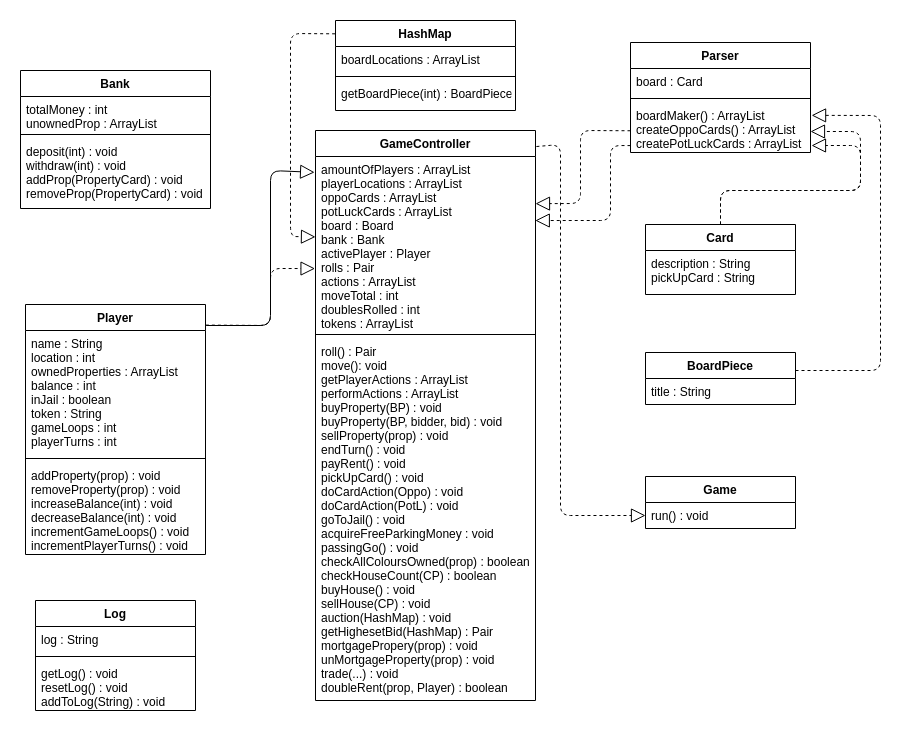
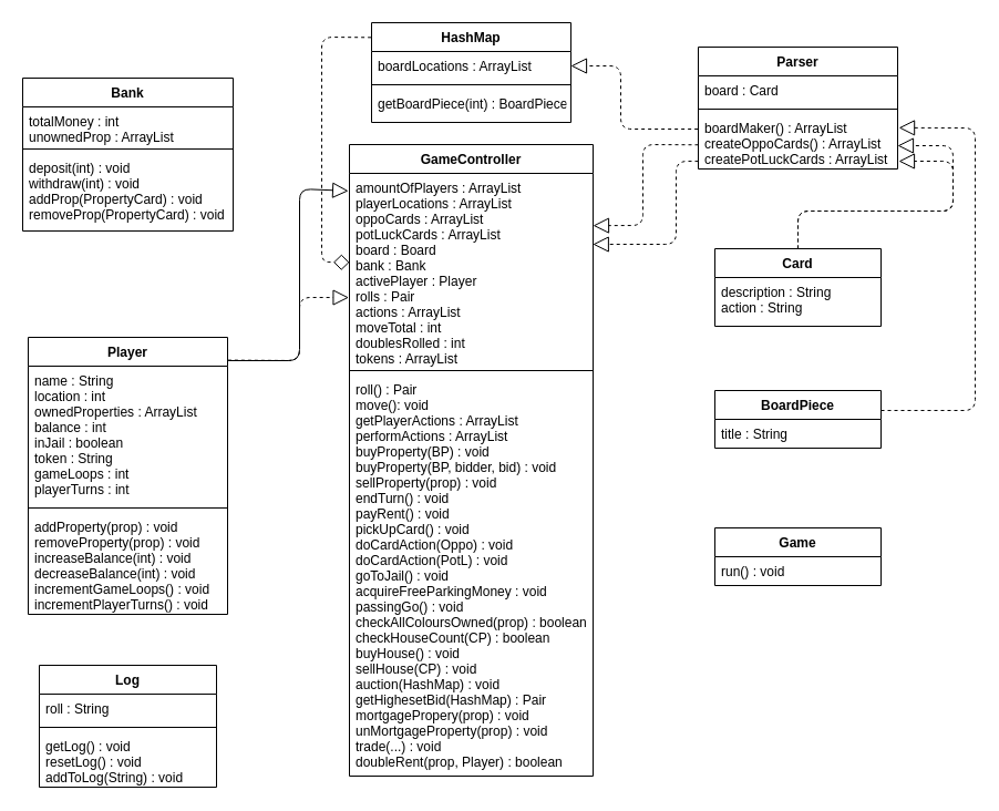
  <mxCell id="0" />
  <mxCell id="1" parent="0" />
  <mxCell id="2" value="Parser" style="swimlane;fontStyle=1;align=center;verticalAlign=top;childLayout=stackLayout;horizontal=1;startSize=26;horizontalStack=0;resizeParent=1;resizeParentMax=0;resizeLast=0;collapsible=1;marginBottom=0;" parent="1" vertex="1"><mxGeometry x="630" y="42" width="180" height="110" as="geometry" /></mxCell>
  <mxCell id="3" value="board : Card" style="text;strokeColor=none;fillColor=none;align=left;verticalAlign=top;spacingLeft=4;spacingRight=4;overflow=hidden;rotatable=0;points=[[0,0.5],[1,0.5]];portConstraint=eastwest;" parent="2" vertex="1"><mxGeometry y="26" width="180" height="26" as="geometry" /></mxCell>
  <mxCell id="4" value="" style="line;strokeWidth=1;fillColor=none;align=left;verticalAlign=middle;spacingTop=-1;spacingLeft=3;spacingRight=3;rotatable=0;labelPosition=right;points=[];portConstraint=eastwest;" parent="2" vertex="1"><mxGeometry y="52" width="180" height="8" as="geometry" /></mxCell>
  <mxCell id="5" value="boardMaker() : ArrayList&#10;createOppoCards() : ArrayList&#10;createPotLuckCards : ArrayList" style="text;strokeColor=none;fillColor=none;align=left;verticalAlign=top;spacingLeft=4;spacingRight=4;overflow=hidden;rotatable=0;points=[[0,0.5],[1,0.5]];portConstraint=eastwest;" parent="2" vertex="1"><mxGeometry y="60" width="180" height="50" as="geometry" /></mxCell>
  <mxCell id="6" value="Card" style="swimlane;fontStyle=1;align=center;verticalAlign=top;childLayout=stackLayout;horizontal=1;startSize=26;horizontalStack=0;resizeParent=1;resizeParentMax=0;resizeLast=0;collapsible=1;marginBottom=0;" parent="1" vertex="1"><mxGeometry x="645" y="224" width="150" height="70" as="geometry" /></mxCell>
- <mxCell id="7" value="description : String&#10;pickUpCard : String" style="text;strokeColor=none;fillColor=none;align=left;verticalAlign=top;spacingLeft=4;spacingRight=4;overflow=hidden;rotatable=0;points=[[0,0.5],[1,0.5]];portConstraint=eastwest;" parent="6" vertex="1"><mxGeometry y="26" width="150" height="44" as="geometry" /></mxCell>
+ <mxCell id="7" value="description : String&#10;action : String" style="text;strokeColor=none;fillColor=none;align=left;verticalAlign=top;spacingLeft=4;spacingRight=4;overflow=hidden;rotatable=0;points=[[0,0.5],[1,0.5]];portConstraint=eastwest;" parent="6" vertex="1"><mxGeometry y="26" width="150" height="44" as="geometry" /></mxCell>
  <mxCell id="8" value="" style="endArrow=block;html=1;endFill=0;endSize=12;dashed=1;entryX=1.006;entryY=0.257;entryDx=0;entryDy=0;entryPerimeter=0;" parent="1" target="5" edge="1"><mxGeometry width="50" height="50" relative="1" as="geometry"><mxPoint x="795" y="370" as="sourcePoint" /><mxPoint x="880" y="150" as="targetPoint" /><Array as="points"><mxPoint x="880" y="370" /><mxPoint x="880" y="115" /></Array></mxGeometry></mxCell>
  <mxCell id="9" value="" style="endArrow=block;html=1;endFill=0;endSize=12;dashed=1;exitX=0.5;exitY=0;exitDx=0;exitDy=0;" parent="1" source="6" edge="1"><mxGeometry width="50" height="50" relative="1" as="geometry"><mxPoint x="670" y="270" as="sourcePoint" /><mxPoint x="810" y="131" as="targetPoint" /><Array as="points"><mxPoint x="720" y="190" /><mxPoint x="860" y="190" /><mxPoint x="860" y="131" /></Array></mxGeometry></mxCell>
  <mxCell id="10" value="" style="endArrow=block;html=1;endFill=0;endSize=12;dashed=1;exitX=0.5;exitY=0;exitDx=0;exitDy=0;" parent="1" edge="1"><mxGeometry width="50" height="50" relative="1" as="geometry"><mxPoint x="720" y="224" as="sourcePoint" /><mxPoint x="811" y="145" as="targetPoint" /><Array as="points"><mxPoint x="720" y="190" /><mxPoint x="860" y="190" /><mxPoint x="860" y="145" /></Array></mxGeometry></mxCell>
- <mxCell id="12" value="" style="endArrow=block;html=1;dashed=1;endFill=0;endSize=12;entryX=0;entryY=0.462;entryDx=0;entryDy=0;entryPerimeter=0;exitX=-0.002;exitY=0.148;exitDx=0;exitDy=0;exitPerimeter=0;" parent="1" source="27" target="35" edge="1"><mxGeometry width="50" height="50" relative="1" as="geometry"><mxPoint x="320" y="50" as="sourcePoint" /><mxPoint x="300" y="230" as="targetPoint" /><Array as="points"><mxPoint x="290" y="33" /><mxPoint x="290" y="236" /></Array></mxGeometry></mxCell>
+ <mxCell id="11" value="" style="endArrow=block;html=1;endFill=0;endSize=12;dashed=1;exitX=-0.002;exitY=0.28;exitDx=0;exitDy=0;exitPerimeter=0;entryX=1;entryY=0.5;entryDx=0;entryDy=0;" parent="1" source="5" target="28" edge="1"><mxGeometry width="50" height="50" relative="1" as="geometry"><mxPoint x="570" y="580" as="sourcePoint" /><mxPoint x="510" y="70" as="targetPoint" /><Array as="points"><mxPoint x="560" y="116" /><mxPoint x="560" y="59" /></Array></mxGeometry></mxCell>
+ <mxCell id="12" value="" style="endArrow=diamond;html=1;dashed=1;endFill=0;endSize=12;entryX=0;entryY=0.462;entryDx=0;entryDy=0;entryPerimeter=0;exitX=-0.002;exitY=0.148;exitDx=0;exitDy=0;exitPerimeter=0;" parent="1" source="27" target="35" edge="1"><mxGeometry width="50" height="50" relative="1" as="geometry"><mxPoint x="320" y="50" as="sourcePoint" /><mxPoint x="300" y="230" as="targetPoint" /><Array as="points"><mxPoint x="290" y="33" /><mxPoint x="290" y="236" /></Array></mxGeometry></mxCell>
  <mxCell id="13" value="Player" style="swimlane;fontStyle=1;align=center;verticalAlign=top;childLayout=stackLayout;horizontal=1;startSize=26;horizontalStack=0;resizeParent=1;resizeParentMax=0;resizeLast=0;collapsible=1;marginBottom=0;" parent="1" vertex="1"><mxGeometry x="25" y="304" width="180" height="250" as="geometry" /></mxCell>
  <mxCell id="14" value="name : String&#10;location : int&#10;ownedProperties : ArrayList&#10;balance : int&#10;inJail : boolean&#10;token : String&#10;gameLoops : int&#10;playerTurns : int" style="text;strokeColor=none;fillColor=none;align=left;verticalAlign=top;spacingLeft=4;spacingRight=4;overflow=hidden;rotatable=0;points=[[0,0.5],[1,0.5]];portConstraint=eastwest;" parent="13" vertex="1"><mxGeometry y="26" width="180" height="124" as="geometry" /></mxCell>
  <mxCell id="15" value="" style="line;strokeWidth=1;fillColor=none;align=left;verticalAlign=middle;spacingTop=-1;spacingLeft=3;spacingRight=3;rotatable=0;labelPosition=right;points=[];portConstraint=eastwest;" parent="13" vertex="1"><mxGeometry y="150" width="180" height="8" as="geometry" /></mxCell>
  <mxCell id="16" value="addProperty(prop) : void&#10;removeProperty(prop) : void&#10;increaseBalance(int) : void&#10;decreaseBalance(int) : void&#10;incrementGameLoops() : void&#10;incrementPlayerTurns() : void" style="text;strokeColor=none;fillColor=none;align=left;verticalAlign=top;spacingLeft=4;spacingRight=4;overflow=hidden;rotatable=0;points=[[0,0.5],[1,0.5]];portConstraint=eastwest;" parent="13" vertex="1"><mxGeometry y="158" width="180" height="92" as="geometry" /></mxCell>
  <mxCell id="17" value="Bank" style="swimlane;fontStyle=1;align=center;verticalAlign=top;childLayout=stackLayout;horizontal=1;startSize=26;horizontalStack=0;resizeParent=1;resizeParentMax=0;resizeLast=0;collapsible=1;marginBottom=0;" parent="1" vertex="1"><mxGeometry x="20" y="70" width="190" height="138" as="geometry" /></mxCell>
  <mxCell id="18" value="totalMoney : int&#10;unownedProp : ArrayList" style="text;strokeColor=none;fillColor=none;align=left;verticalAlign=top;spacingLeft=4;spacingRight=4;overflow=hidden;rotatable=0;points=[[0,0.5],[1,0.5]];portConstraint=eastwest;" parent="17" vertex="1"><mxGeometry y="26" width="190" height="34" as="geometry" /></mxCell>
  <mxCell id="19" value="" style="line;strokeWidth=1;fillColor=none;align=left;verticalAlign=middle;spacingTop=-1;spacingLeft=3;spacingRight=3;rotatable=0;labelPosition=right;points=[];portConstraint=eastwest;" parent="17" vertex="1"><mxGeometry y="60" width="190" height="8" as="geometry" /></mxCell>
  <mxCell id="20" value="deposit(int) : void&#10;withdraw(int) : void&#10;addProp(PropertyCard) : void&#10;removeProp(PropertyCard) : void" style="text;strokeColor=none;fillColor=none;align=left;verticalAlign=top;spacingLeft=4;spacingRight=4;overflow=hidden;rotatable=0;points=[[0,0.5],[1,0.5]];portConstraint=eastwest;" parent="17" vertex="1"><mxGeometry y="68" width="190" height="70" as="geometry" /></mxCell>
  <mxCell id="21" value="" style="endArrow=block;html=1;dashed=1;endSize=12;endFill=0;entryX=0.999;entryY=0.368;entryDx=0;entryDy=0;entryPerimeter=0;exitX=0;exitY=0.862;exitDx=0;exitDy=0;exitPerimeter=0;" parent="1" source="5" target="35" edge="1"><mxGeometry width="50" height="50" relative="1" as="geometry"><mxPoint x="535" y="250" as="sourcePoint" /><mxPoint x="535" y="220" as="targetPoint" /><Array as="points"><mxPoint x="610" y="145" /><mxPoint x="610" y="220" /></Array></mxGeometry></mxCell>
  <mxCell id="22" value="" style="endArrow=block;html=1;dashed=0;endSize=12;endFill=0;exitX=1.004;exitY=0.084;exitDx=0;exitDy=0;exitPerimeter=0;entryX=-0.004;entryY=0.091;entryDx=0;entryDy=0;entryPerimeter=0;" parent="1" source="13" target="35" edge="1"><mxGeometry width="50" height="50" relative="1" as="geometry"><mxPoint x="50" y="300" as="sourcePoint" /><mxPoint x="130" y="250" as="targetPoint" /><Array as="points"><mxPoint x="270" y="325" /><mxPoint x="270" y="170" /></Array></mxGeometry></mxCell>
  <mxCell id="23" value="" style="endArrow=block;html=1;dashed=1;endSize=12;endFill=0;exitX=1.002;exitY=0.103;exitDx=0;exitDy=0;exitPerimeter=0;entryX=-0.002;entryY=0.644;entryDx=0;entryDy=0;entryPerimeter=0;" parent="1" target="35" edge="1"><mxGeometry width="50" height="50" relative="1" as="geometry"><mxPoint x="205.36" y="324.6" as="sourcePoint" /><mxPoint x="320" y="260" as="targetPoint" /><Array as="points"><mxPoint x="270" y="325" /><mxPoint x="270" y="268" /></Array></mxGeometry></mxCell>
  <mxCell id="24" value="" style="endArrow=block;html=1;dashed=1;endSize=12;endFill=0;exitX=0;exitY=0.565;exitDx=0;exitDy=0;exitPerimeter=0;entryX=1;entryY=0.271;entryDx=0;entryDy=0;entryPerimeter=0;" parent="1" source="5" target="35" edge="1"><mxGeometry width="50" height="50" relative="1" as="geometry"><mxPoint x="620" y="130" as="sourcePoint" /><mxPoint x="550" y="200" as="targetPoint" /><Array as="points"><mxPoint x="580" y="130" /><mxPoint x="580" y="203" /></Array></mxGeometry></mxCell>
  <mxCell id="25" value="BoardPiece" style="swimlane;fontStyle=1;align=center;verticalAlign=top;childLayout=stackLayout;horizontal=1;startSize=26;horizontalStack=0;resizeParent=1;resizeParentMax=0;resizeLast=0;collapsible=1;marginBottom=0;" parent="1" vertex="1"><mxGeometry x="645" y="352" width="150" height="52" as="geometry" /></mxCell>
  <mxCell id="26" value="title : String" style="text;strokeColor=none;fillColor=none;align=left;verticalAlign=top;spacingLeft=4;spacingRight=4;overflow=hidden;rotatable=0;points=[[0,0.5],[1,0.5]];portConstraint=eastwest;" parent="25" vertex="1"><mxGeometry y="26" width="150" height="26" as="geometry" /></mxCell>
  <mxCell id="27" value="HashMap" style="swimlane;fontStyle=1;align=center;verticalAlign=top;childLayout=stackLayout;horizontal=1;startSize=26;horizontalStack=0;resizeParent=1;resizeParentMax=0;resizeLast=0;collapsible=1;marginBottom=0;" parent="1" vertex="1"><mxGeometry x="335" y="20" width="180" height="90" as="geometry" /></mxCell>
  <mxCell id="28" value="boardLocations : ArrayList" style="text;strokeColor=none;fillColor=none;align=left;verticalAlign=top;spacingLeft=4;spacingRight=4;overflow=hidden;rotatable=0;points=[[0,0.5],[1,0.5]];portConstraint=eastwest;" parent="27" vertex="1"><mxGeometry y="26" width="180" height="26" as="geometry" /></mxCell>
  <mxCell id="29" value="" style="line;strokeWidth=1;fillColor=none;align=left;verticalAlign=middle;spacingTop=-1;spacingLeft=3;spacingRight=3;rotatable=0;labelPosition=right;points=[];portConstraint=eastwest;" parent="27" vertex="1"><mxGeometry y="52" width="180" height="8" as="geometry" /></mxCell>
  <mxCell id="30" value="getBoardPiece(int) : BoardPiece" style="text;strokeColor=none;fillColor=none;align=left;verticalAlign=top;spacingLeft=4;spacingRight=4;overflow=hidden;rotatable=0;points=[[0,0.5],[1,0.5]];portConstraint=eastwest;" parent="27" vertex="1"><mxGeometry y="60" width="180" height="30" as="geometry" /></mxCell>
  <mxCell id="31" value="Game" style="swimlane;fontStyle=1;align=center;verticalAlign=top;childLayout=stackLayout;horizontal=1;startSize=26;horizontalStack=0;resizeParent=1;resizeParentMax=0;resizeLast=0;collapsible=1;marginBottom=0;" parent="1" vertex="1"><mxGeometry x="645" y="476" width="150" height="52" as="geometry" /></mxCell>
  <mxCell id="32" value="run() : void" style="text;strokeColor=none;fillColor=none;align=left;verticalAlign=top;spacingLeft=4;spacingRight=4;overflow=hidden;rotatable=0;points=[[0,0.5],[1,0.5]];portConstraint=eastwest;" parent="31" vertex="1"><mxGeometry y="26" width="150" height="26" as="geometry" /></mxCell>
- <mxCell id="33" value="" style="endArrow=block;html=1;endFill=0;endSize=12;dashed=1;entryX=0;entryY=0.5;entryDx=0;entryDy=0;exitX=0.977;exitY=0.029;exitDx=0;exitDy=0;exitPerimeter=0;" parent="1" source="34" target="32" edge="1"><mxGeometry width="50" height="50" relative="1" as="geometry"><mxPoint x="550" y="160" as="sourcePoint" /><mxPoint x="821.08" y="124.85" as="targetPoint" /><Array as="points"><mxPoint x="560" y="144" /><mxPoint x="560" y="515" /></Array></mxGeometry></mxCell>
  <mxCell id="34" value="GameController" style="swimlane;fontStyle=1;align=center;verticalAlign=top;childLayout=stackLayout;horizontal=1;startSize=26;horizontalStack=0;resizeParent=1;resizeParentMax=0;resizeLast=0;collapsible=1;marginBottom=0;" parent="1" vertex="1"><mxGeometry x="315" y="130" width="220" height="570" as="geometry" /></mxCell>
  <mxCell id="35" value="amountOfPlayers : ArrayList&#10;playerLocations : ArrayList&#10;oppoCards : ArrayList&#10;potLuckCards : ArrayList&#10;board : Board&#10;bank : Bank&#10;activePlayer : Player&#10;rolls : Pair&#10;actions : ArrayList&#10;moveTotal : int&#10;doublesRolled : int&#10;tokens : ArrayList" style="text;strokeColor=none;fillColor=none;align=left;verticalAlign=top;spacingLeft=4;spacingRight=4;overflow=hidden;rotatable=0;points=[[0,0.5],[1,0.5]];portConstraint=eastwest;" parent="34" vertex="1"><mxGeometry y="26" width="220" height="174" as="geometry" /></mxCell>
  <mxCell id="36" value="" style="line;strokeWidth=1;fillColor=none;align=left;verticalAlign=middle;spacingTop=-1;spacingLeft=3;spacingRight=3;rotatable=0;labelPosition=right;points=[];portConstraint=eastwest;" parent="34" vertex="1"><mxGeometry y="200" width="220" height="8" as="geometry" /></mxCell>
  <mxCell id="37" value="roll() : Pair&#10;move(): void&#10;getPlayerActions : ArrayList&#10;performActions : ArrayList&#10;buyProperty(BP) : void&#10;buyProperty(BP, bidder, bid) : void&#10;sellProperty(prop) : void&#10;endTurn() : void&#10;payRent() : void&#10;pickUpCard() : void&#10;doCardAction(Oppo) : void&#10;doCardAction(PotL) : void&#10;goToJail() : void&#10;acquireFreeParkingMoney : void&#10;passingGo() : void&#10;checkAllColoursOwned(prop) : boolean&#10;checkHouseCount(CP) : boolean&#10;buyHouse() : void&#10;sellHouse(CP) : void&#10;auction(HashMap) : void&#10;getHighesetBid(HashMap) : Pair&#10;mortgagePropery(prop) : void&#10;unMortgageProperty(prop) : void&#10;trade(...) : void&#10;doubleRent(prop, Player) : boolean" style="text;strokeColor=none;fillColor=none;align=left;verticalAlign=top;spacingLeft=4;spacingRight=4;overflow=hidden;rotatable=0;points=[[0,0.5],[1,0.5]];portConstraint=eastwest;" parent="34" vertex="1"><mxGeometry y="208" width="220" height="362" as="geometry" /></mxCell>
  <mxCell id="38" value="Log" style="swimlane;fontStyle=1;align=center;verticalAlign=top;childLayout=stackLayout;horizontal=1;startSize=26;horizontalStack=0;resizeParent=1;resizeParentMax=0;resizeLast=0;collapsible=1;marginBottom=0;" vertex="1" parent="1"><mxGeometry x="35" y="600" width="160" height="110" as="geometry" /></mxCell>
- <mxCell id="39" value="log : String" style="text;strokeColor=none;fillColor=none;align=left;verticalAlign=top;spacingLeft=4;spacingRight=4;overflow=hidden;rotatable=0;points=[[0,0.5],[1,0.5]];portConstraint=eastwest;" vertex="1" parent="38"><mxGeometry y="26" width="160" height="26" as="geometry" /></mxCell>
+ <mxCell id="39" value="roll : String" style="text;strokeColor=none;fillColor=none;align=left;verticalAlign=top;spacingLeft=4;spacingRight=4;overflow=hidden;rotatable=0;points=[[0,0.5],[1,0.5]];portConstraint=eastwest;" vertex="1" parent="38"><mxGeometry y="26" width="160" height="26" as="geometry" /></mxCell>
  <mxCell id="40" value="" style="line;strokeWidth=1;fillColor=none;align=left;verticalAlign=middle;spacingTop=-1;spacingLeft=3;spacingRight=3;rotatable=0;labelPosition=right;points=[];portConstraint=eastwest;" vertex="1" parent="38"><mxGeometry y="52" width="160" height="8" as="geometry" /></mxCell>
  <mxCell id="41" value="getLog() : void&#10;resetLog() : void&#10;addToLog(String) : void" style="text;strokeColor=none;fillColor=none;align=left;verticalAlign=top;spacingLeft=4;spacingRight=4;overflow=hidden;rotatable=0;points=[[0,0.5],[1,0.5]];portConstraint=eastwest;" vertex="1" parent="38"><mxGeometry y="60" width="160" height="50" as="geometry" /></mxCell>
